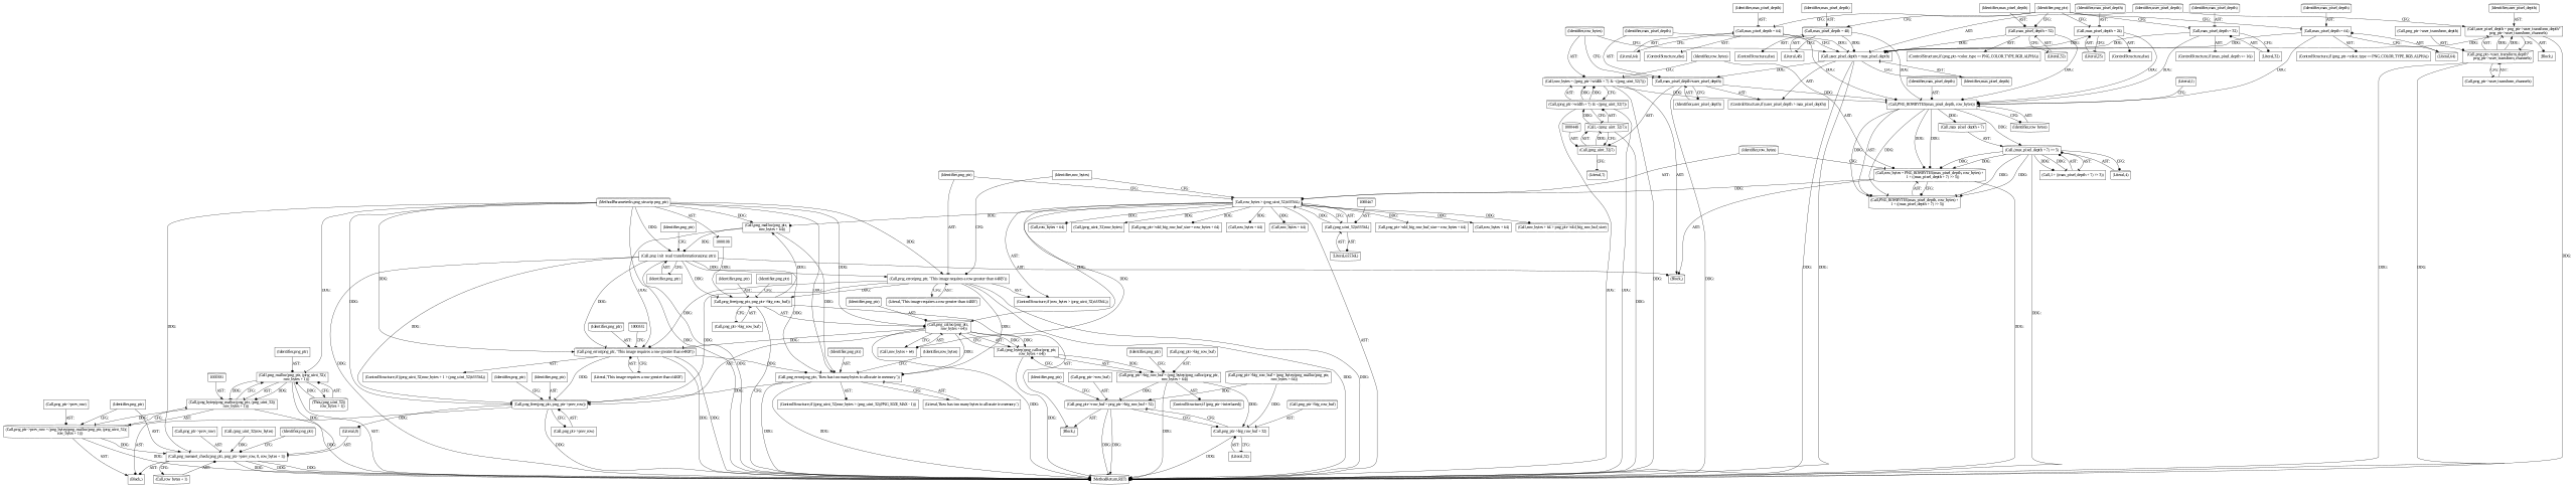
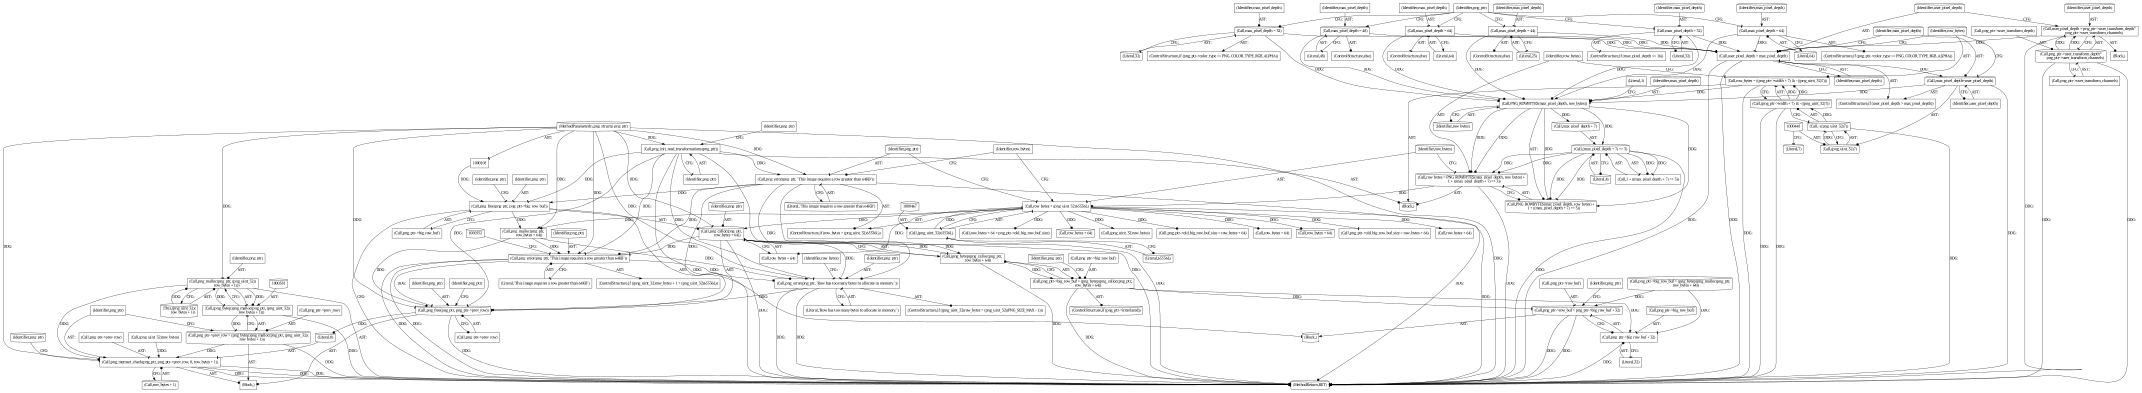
  digraph {
    fontname="PT Serif"
    node [fontname="PT Serif" shape=box]
    edge [arrowhead=tee fontname="PT Serif"]
    n1 [label="(Call,png_calloc(png_ptr,\n            row_bytes + 64))" shape=cylinder]
    n2 [label="(Call,(png_bytep)png_calloc(png_ptr,\n            row_bytes + 64))"]
    n3 [label="(Call,png_error(png_ptr, \"This image requires a row greater than 64KB\"))" shape=cylinder]
    n4 [label="(Call,png_error(png_ptr, \"Row has too many bytes to allocate in memory.\"))"]
    n5 [label="(Call,png_free(png_ptr, png_ptr->prev_row))" shape=cylinder]
    n6 [label="(MethodReturn,RET)" shape=cylinder]
    n7 [label="(Call,row_bytes + 64)"]
    n8 [label="(Call,png_ptr->big_row_buf = (png_bytep)png_calloc(png_ptr,\n            row_bytes + 64))"]
    n9 [label="(ControlStructure,if ((png_uint_32)row_bytes + 1 > (png_uint_32)65536L))"]
    n10 [label="(Literal,\"This image requires a row greater than 64KB\")"]
    n11 [label="(ControlStructure,if ((png_uint_32)row_bytes > (png_uint_32)(PNG_SIZE_MAX - 1)))"]
    n12 [label="(Literal,\"Row has too many bytes to allocate in memory.\")"]
    n13 [label="(Block,)"]
    n14 [label="(Call,png_ptr->prev_row)"]
    n15 [label="(Literal,0)" shape=cylinder]
    n16 [label="(Call,png_free(png_ptr, png_ptr->big_row_buf))"]
    n17 [label="(Call,png_ptr->big_row_buf)"]
    n18 [label="(Block,)" shape=cylinder]
    n19 [label="(Call,png_malloc(png_ptr,\n            row_bytes + 64))"]
    n20 [label="(Call,png_init_read_transformations(png_ptr))"]
    n21 [label="(Call,png_error(png_ptr, \"This image requires a row greater than 64KB\"))"]
    n22 [label="(Block,)" shape=cylinder]
    n23 [label="(Identifier,png_ptr)"]
    n24 [label="(Literal,\"This image requires a row greater than 64KB\")" shape=cylinder]
    n25 [label="(ControlStructure,if (row_bytes > (png_uint_32)65536L))"]
    n26 [label="(MethodParameterIn,png_structp png_ptr)" shape=cylinder]
    n27 [label="(Call,png_malloc(png_ptr, (png_uint_32)(\n        row_bytes + 1)))"]
    n28 [label="(Call,png_memset_check(png_ptr, png_ptr->prev_row, 0, row_bytes + 1))"]
    1000108
    n30 [label="(Call,(png_bytep)png_malloc(png_ptr, (png_uint_32)(\n        row_bytes + 1)))"]
    n31 [label="(This,(png_uint_32)(\n        row_bytes + 1))" shape=cylinder]
    n32 [label="(Call,row_bytes + 1)" shape=cylinder]
    n33 [label="(Call,row_bytes > (png_uint_32)65536L)"]
    n34 [label="(Call,(png_uint_32)65536L)"]
    n35 [label="(Call,png_ptr->old_big_row_buf_size = row_bytes + 64)"]
    n36 [label="(Call,row_bytes + 64)"]
-   n37 [label="(Call,row_bytes + 64 > png_ptr->old_big_row_buf_size)" shape=cylinder]
+   n37 [label="(Call,row_bytes + 64 > png_ptr->old_big_row_buf_size)"]
    n38 [label="(Call,row_bytes + 64)" shape=cylinder]
    n39 [label="(Call,(png_uint_32)row_bytes)"]
    n40 [label="(Call,png_ptr->old_big_row_buf_size = row_bytes + 64)"]
    n41 [label="(Call,row_bytes + 64)"]
    n42 [label="(Call,row_bytes + 64)" shape=cylinder]
    n43 [label="(Literal,65536L)" shape=cylinder]
    n44 [label="(Call,row_bytes = PNG_ROWBYTES(max_pixel_depth, row_bytes) +\n      1 + ((max_pixel_depth + 7) >> 3))" shape=cylinder]
    n45 [label="(Call,PNG_ROWBYTES(max_pixel_depth, row_bytes) +\n      1 + ((max_pixel_depth + 7) >> 3))" shape=cylinder]
    n46 [label="(Call,PNG_ROWBYTES(max_pixel_depth, row_bytes))"]
    n47 [label="(Call,(max_pixel_depth + 7) >> 3)" shape=cylinder]
    n48 [label="(Identifier,row_bytes)" shape=cylinder]
    n49 [label="(Call,max_pixel_depth + 7)" shape=cylinder]
    n50 [label="(Literal,4)" shape=cylinder]
    n51 [label="(Call,1 + ((max_pixel_depth + 7) >> 3))"]
    n52 [label="(Call,max_pixel_depth = 32)" shape=cylinder]
    n53 [label="(Call,user_pixel_depth > max_pixel_depth)"]
    n54 [label="(ControlStructure,if (png_ptr->color_type == PNG_COLOR_TYPE_RGB_ALPHA))"]
    n55 [label="(Literal,32)" shape=cylinder]
    n56 [label="(Call,max_pixel_depth=user_pixel_depth)" shape=cylinder]
    n57 [label="(ControlStructure,if (user_pixel_depth > max_pixel_depth))"]
    n58 [label="(Identifier,max_pixel_depth)" shape=cylinder]
    n59 [label="(Identifier,user_pixel_depth)"]
    n60 [label="(Call,(png_uint_32)7)" shape=cylinder]
    n61 [label="(Call,user_pixel_depth = png_ptr->user_transform_depth*\n         png_ptr->user_transform_channels)"]
    n62 [label="(Call,png_ptr->user_transform_depth*\n         png_ptr->user_transform_channels)" shape=cylinder]
    n63 [label="(Block,)"]
    n64 [label="(Call,png_ptr->user_transform_channels)"]
-   n65 [label="(Call,max_pixel_depth = 24)"]
+   n65 [label="(Call,max_pixel_depth = 44)"]
    n66 [label="(ControlStructure,else)"]
    n67 [label="(Literal,23)" shape=cylinder]
    n68 [label="(Call,max_pixel_depth = 48)" shape=cylinder]
    n69 [label="(Literal,48)"]
    n70 [label="(ControlStructure,else)"]
    n71 [label="(Call,max_pixel_depth = 64)"]
    n72 [label="(Literal,64)" shape=cylinder]
    n73 [label="(ControlStructure,if (png_ptr->color_type == PNG_COLOR_TYPE_RGB_ALPHA))"]
    n74 [label="(Call,max_pixel_depth = 64)"]
    n75 [label="(ControlStructure,else)"]
    n76 [label="(Literal,64)"]
    n77 [label="(Call,max_pixel_depth = 32)"]
    n78 [label="(Literal,32)"]
    n79 [label="(ControlStructure,if (max_pixel_depth <= 16))"]
    n80 [label="(Call,row_bytes = ((png_ptr->width + 7) & ~((png_uint_32)7)))" shape=cylinder]
    n81 [label="(Call,(png_ptr->width + 7) & ~((png_uint_32)7))" shape=cylinder]
    n82 [label="(Call,~((png_uint_32)7))" shape=cylinder]
    n83 [label="(Literal,7)" shape=cylinder]
    n84 [label="(Call,png_ptr->row_buf = png_ptr->big_row_buf + 32)" shape=cylinder]
    n85 [label="(Call,png_ptr->big_row_buf + 32)"]
    n86 [label="(ControlStructure,if (png_ptr->interlaced))" shape=cylinder]
    n87 [label="(Literal,32)"]
    n88 [label="(Call,png_ptr->prev_row = (png_bytep)png_malloc(png_ptr, (png_uint_32)(\n        row_bytes + 1)))" shape=cylinder]
    n89 [label="(Identifier,row_bytes)" shape=cylinder]
    n90 [label="(Identifier,png_ptr)"]
    n91 [label="(Identifier,png_ptr)" shape=cylinder]
    n92 [label="(Call,png_ptr->prev_row)"]
    n93 [label="(Identifier,row_bytes)" shape=cylinder]
    n94 [label="(Identifier,max_pixel_depth)"]
    n95 [label="(Identifier,max_pixel_depth)"]
    n96 [label="(Identifier,png_ptr)" shape=cylinder]
    n97 [label="(Identifier,png_ptr)"]
    n98 [label="(Call,(png_uint_32)row_bytes)"]
    n99 [label="(Identifier,png_ptr)" shape=cylinder]
    n100 [label="(Call,png_ptr->big_row_buf = (png_bytep)png_malloc(png_ptr,\n            row_bytes + 64))" shape=cylinder]
    n101 [label="(Identifier,png_ptr)"]
    n102 [label="(Identifier,png_ptr)"]
    n103 [label="(Identifier,max_pixel_depth)" shape=cylinder]
    n104 [label="(Call,png_ptr->big_row_buf)"]
    n105 [label="(Identifier,row_bytes)"]
    n106 [label="(Identifier,png_ptr)" shape=cylinder]
    n107 [label="(Identifier,png_ptr)" shape=cylinder]
-   n108 [label="(Literal,1)" shape=cylinder]
+   n108 [label="(Literal,1)"]
    n109 [label="(Identifier,row_bytes)"]
    n110 [label="(Identifier,png_ptr)"]
    n111 [label="(Identifier,max_pixel_depth)"]
    n112 [label="(Identifier,max_pixel_depth)" shape=cylinder]
    n113 [label="(Call,png_ptr->prev_row)"]
    n114 [label="(Call,png_ptr->user_transform_depth)"]
    n115 [label="(Identifier,png_ptr)" shape=cylinder]
    n116 [label="(Identifier,user_pixel_depth)" shape=cylinder]
    n117 [label="(Identifier,row_bytes)"]
    n118 [label="(Identifier,max_pixel_depth)" shape=cylinder]
    n119 [label="(Identifier,png_ptr)"]
    n120 [label="(Identifier,png_ptr)"]
    n121 [label="(Identifier,max_pixel_depth)" shape=cylinder]
    n122 [label="(Call,png_ptr->big_row_buf)" shape=cylinder]
    n123 [label="(Identifier,user_pixel_depth)" shape=cylinder]
    n124 [label="(Identifier,max_pixel_depth)" shape=cylinder]
    n125 [label="(Identifier,png_ptr)"]
    n126 [label="(Call,png_ptr->row_buf)"]
    n127 [label="(Identifier,png_ptr)"]
    1000448 [shape=cylinder]
    1000467 [shape=cylinder]
    1000552 [shape=cylinder]
    1000581 [shape=cylinder]
    n1 -> n2 [arrowhead=normal label="AST: "]
    n1 -> n2 [label="DDG: "]
    n1 -> n2 [arrowhead=normal label="DDG: "]
    n1 -> n3 [label="DDG: "]
    n1 -> n4 [label="DDG: "]
    n1 -> n5 [arrowhead=normal label="AST: "]
    n1 -> n6 [arrowhead=dot label="DDG: "]
    n1 -> n7 [arrowhead=normal label="CFG: "]
    n2 -> n1 [label="CFG: "]
    n2 -> n6 [label="DDG: "]
    n2 -> n8 [arrowhead=dot label="AST: "]
    n2 -> n8 [arrowhead=normal label="DDG: "]
    n3 -> n4 [arrowhead=dot label="DDG: "]
    n3 -> n5 [label="DDG: "]
    n3 -> n6 [label="DDG: "]
    n3 -> n6 [label="DDG: "]
    n3 -> n9 [arrowhead=normal label="AST: "]
    n3 -> n10 [label="CFG: "]
    n4 -> n5 [arrowhead=normal label="DDG: "]
    n4 -> n6 [label="DDG: "]
    n4 -> n6 [label="DDG: "]
    n4 -> n11 [arrowhead=dot label="AST: "]
    n4 -> n12 [arrowhead=normal label="CFG: "]
    n5 -> n6 [arrowhead=dot label="DDG: "]
    n5 -> n13 [arrowhead=dot label="AST: "]
    n5 -> n14 [arrowhead=dot label="CFG: "]
    n5 -> n15 [arrowhead=dot label="DDG: "]
    n7 -> n1 [label="AST: "]
    n8 -> n2 [arrowhead=dot label="CFG: "]
    n8 -> n6 [arrowhead=normal label="DDG: "]
    n8 -> n84 [label="DDG: "]
    n8 -> n85 [arrowhead=normal label="DDG: "]
    n8 -> n86 [arrowhead=dot label="AST: "]
    n10 -> n3 [arrowhead=dot label="AST: "]
    n12 -> n4 [label="AST: "]
    n14 -> n5 [arrowhead=dot label="AST: "]
    n15 -> n28 [label="AST: "]
    n16 -> n1 [arrowhead=dot label="AST: "]
    n16 -> n6 [arrowhead=dot label="CFG: "]
    n16 -> n17 [label="CFG: "]
    n16 -> n18 [label="AST: "]
    n16 -> n19 [arrowhead=normal label="DDG: "]
    n17 -> n16 [label="AST: "]
    n19 -> n3 [arrowhead=normal label="DDG: "]
    n19 -> n4 [arrowhead=dot label="DDG: "]
-   n19 -> n20 [arrowhead=dot label="DDG: "]
+   n19 -> n5 [arrowhead=dot label="DDG: "]
    n20 -> n3 [label="DDG: "]
    n20 -> n4 [label="DDG: "]
    n20 -> n5 [label="DDG: "]
    n20 -> n6 [arrowhead=dot label="DDG: "]
    n20 -> n6 [label="DDG: "]
    n20 -> n16 [label="DDG: "]
    n20 -> n21 [arrowhead=normal label="DDG: "]
    n20 -> n22 [arrowhead=dot label="AST: "]
    n20 -> n23 [label="CFG: "]
    n21 -> n3 [arrowhead=dot label="DDG: "]
    n21 -> n4 [arrowhead=dot label="DDG: "]
    n21 -> n5 [label="DDG: "]
    n21 -> n6 [arrowhead=dot label="DDG: "]
    n21 -> n6 [arrowhead=dot label="DDG: "]
    n21 -> n16 [arrowhead=normal label="DDG: "]
    n21 -> n24 [arrowhead=normal label="CFG: "]
    n21 -> n25 [arrowhead=dot label="AST: "]
    n23 -> n20 [arrowhead=normal label="AST: "]
    n24 -> n21 [label="AST: "]
    n26 -> n1 [label="DDG: "]
    n26 -> n3 [arrowhead=normal label="DDG: "]
    n26 -> n4 [arrowhead=normal label="DDG: "]
    n26 -> n5 [label="DDG: "]
    n26 -> n6 [arrowhead=normal label="DDG: "]
    n26 -> n19 [arrowhead=normal label="DDG: "]
    n26 -> n20 [arrowhead=normal label="DDG: "]
    n26 -> n21 [arrowhead=normal label="DDG: "]
    n26 -> n27 [label="DDG: "]
    n26 -> n28 [label="DDG: "]
    n26 -> 1000108 [label="AST: "]
    n27 -> n6 [label="AST: "]
    n27 -> n28 [label="DDG: "]
    n27 -> n30 [label="AST: "]
    n27 -> n30 [arrowhead=dot label="DDG: "]
    n27 -> n30 [label="DDG: "]
    n27 -> n31 [arrowhead=normal label="CFG: "]
    n28 -> n6 [arrowhead=dot label="DDG: "]
    n28 -> n6 [label="DDG: "]
    n28 -> n6 [arrowhead=dot label="DDG: "]
    n28 -> n13 [arrowhead=dot label="AST: "]
    n28 -> n32 [arrowhead=normal label="CFG: "]
    1000108 -> n16 [arrowhead=normal label="DDG: "]
    n30 -> n6 [arrowhead=dot label="DDG: "]
    n30 -> n27 [arrowhead=normal label="CFG: "]
    n30 -> n88 [arrowhead=normal label="AST: "]
    n30 -> n88 [label="DDG: "]
    n31 -> n27 [arrowhead=dot label="AST: "]
    n31 -> n27 [arrowhead=dot label="DDG: "]
    n32 -> n28 [arrowhead=dot label="AST: "]
    n33 -> n1 [arrowhead=normal label="DDG: "]
-   n33 -> n6 [arrowhead=dot label="AST: "]
+   n33 -> n6 [arrowhead=dot label="DDG: "]
    n33 -> n7 [arrowhead=dot label="DDG: "]
    n33 -> n19 [arrowhead=dot label="DDG: "]
    n33 -> n25 [arrowhead=normal label="AST: "]
    n33 -> n34 [label="CFG: "]
    n33 -> n35 [label="DDG: "]
    n33 -> n36 [arrowhead=normal label="DDG: "]
    n33 -> n37 [arrowhead=dot label="DDG: "]
    n33 -> n38 [arrowhead=dot label="DDG: "]
    n33 -> n39 [arrowhead=normal label="DDG: "]
    n33 -> n40 [arrowhead=dot label="DDG: "]
    n33 -> n41 [arrowhead=dot label="DDG: "]
    n33 -> n42 [arrowhead=dot label="DDG: "]
    n34 -> n33 [label="AST: "]
    n34 -> n33 [label="DDG: "]
-   n34 -> n43 [arrowhead=dot label="AST: "]
+   n34 -> n43 [arrowhead=dot label="CFG: "]
    n43 -> n34 [label="AST: "]
    n44 -> n6 [label="DDG: "]
    n44 -> n22 [arrowhead=dot label="AST: "]
    n44 -> n33 [arrowhead=dot label="DDG: "]
    n44 -> n45 [arrowhead=dot label="CFG: "]
    n45 -> n44 [label="AST: "]
    n46 -> n44 [arrowhead=dot label="DDG: "]
    n46 -> n44 [arrowhead=dot label="DDG: "]
    n46 -> n45 [arrowhead=dot label="AST: "]
    n46 -> n45 [label="DDG: "]
    n46 -> n45 [arrowhead=normal label="DDG: "]
    n46 -> n47 [arrowhead=normal label="DDG: "]
    n46 -> n48 [arrowhead=dot label="CFG: "]
    n46 -> n49 [arrowhead=normal label="DDG: "]
    n47 -> n6 [arrowhead=normal label="DDG: "]
    n47 -> n44 [arrowhead=dot label="DDG: "]
    n47 -> n44 [arrowhead=normal label="DDG: "]
    n47 -> n45 [label="DDG: "]
    n47 -> n45 [arrowhead=dot label="DDG: "]
    n47 -> n50 [arrowhead=dot label="CFG: "]
    n47 -> n51 [label="AST: "]
    n47 -> n51 [arrowhead=dot label="DDG: "]
    n47 -> n51 [label="DDG: "]
    n48 -> n46 [arrowhead=normal label="AST: "]
    n49 -> n47 [arrowhead=normal label="AST: "]
    n50 -> n47 [arrowhead=dot label="AST: "]
    n51 -> n47 [arrowhead=dot label="AST: "]
    n52 -> n46 [arrowhead=dot label="DDG: "]
    n52 -> n53 [label="DDG: "]
    n52 -> n54 [arrowhead=normal label="AST: "]
    n52 -> n55 [label="CFG: "]
    n53 -> n6 [arrowhead=dot label="DDG: "]
    n53 -> n6 [label="DDG: "]
    n53 -> n56 [arrowhead=normal label="DDG: "]
    n53 -> n57 [arrowhead=normal label="AST: "]
    n53 -> n58 [arrowhead=normal label="CFG: "]
    n55 -> n52 [label="AST: "]
    n56 -> n6 [arrowhead=normal label="DDG: "]
    n56 -> n46 [label="DDG: "]
    n56 -> n57 [arrowhead=normal label="AST: "]
    n56 -> n59 [arrowhead=dot label="CFG: "]
    n56 -> n60 [arrowhead=dot label="AST: "]
    n58 -> n53 [label="AST: "]
    n59 -> n56 [label="AST: "]
    n60 -> n82 [arrowhead=normal label="AST: "]
    n60 -> n82 [label="DDG: "]
-   n60 -> n83 [label="CFG: "]
+   1000448 -> n83 [label="CFG: "]
    n61 -> n6 [arrowhead=normal label="DDG: "]
    n61 -> n53 [label="DDG: "]
    n61 -> n62 [label="CFG: "]
    n61 -> n63 [arrowhead=dot label="AST: "]
    n62 -> n6 [arrowhead=normal label="DDG: "]
    n62 -> n6 [label="DDG: "]
    n62 -> n61 [label="AST: "]
    n62 -> n61 [label="DDG: "]
    n62 -> n61 [arrowhead=normal label="DDG: "]
    n62 -> n64 [label="CFG: "]
    n64 -> n62 [label="AST: "]
    n65 -> n46 [arrowhead=dot label="DDG: "]
    n65 -> n53 [arrowhead=dot label="DDG: "]
    n65 -> n66 [arrowhead=dot label="AST: "]
    n65 -> n67 [label="CFG: "]
    n67 -> n65 [arrowhead=dot label="AST: "]
    n68 -> n46 [label="DDG: "]
-   n68 -> n53 [arrowhead=dot label="DDG: "]
+   n68 -> n53 [label="DDG: "]
    n68 -> n69 [label="CFG: "]
    n68 -> n70 [arrowhead=dot label="AST: "]
    n69 -> n68 [label="AST: "]
    n71 -> n46 [arrowhead=normal label="DDG: "]
    n71 -> n53 [label="DDG: "]
    n71 -> n72 [arrowhead=normal label="CFG: "]
    n71 -> n73 [arrowhead=dot label="AST: "]
    n72 -> n71 [arrowhead=dot label="AST: "]
    n74 -> n46 [arrowhead=dot label="DDG: "]
    n74 -> n53 [label="DDG: "]
    n74 -> n75 [label="AST: "]
    n74 -> n76 [arrowhead=normal label="CFG: "]
    n76 -> n74 [label="AST: "]
    n77 -> n46 [arrowhead=dot label="DDG: "]
    n77 -> n53 [arrowhead=normal label="DDG: "]
    n77 -> n78 [arrowhead=dot label="CFG: "]
    n77 -> n79 [label="AST: "]
    n78 -> n77 [arrowhead=dot label="AST: "]
    n80 -> n6 [label="DDG: "]
    n80 -> n22 [arrowhead=normal label="AST: "]
    n80 -> n46 [label="DDG: "]
    n80 -> n81 [arrowhead=normal label="CFG: "]
    n81 -> n6 [arrowhead=normal label="DDG: "]
    n81 -> n6 [arrowhead=dot label="DDG: "]
    n81 -> n80 [label="AST: "]
    n81 -> n80 [arrowhead=normal label="DDG: "]
    n81 -> n80 [arrowhead=dot label="DDG: "]
    n81 -> n82 [label="CFG: "]
    n82 -> n6 [label="DDG: "]
    n82 -> n60 [arrowhead=normal label="CFG: "]
    n82 -> n81 [arrowhead=dot label="AST: "]
    n82 -> n81 [arrowhead=normal label="DDG: "]
    n84 -> n6 [label="DDG: "]
    n84 -> n6 [arrowhead=normal label="DDG: "]
    n84 -> n18 [arrowhead=normal label="AST: "]
    n84 -> n85 [arrowhead=dot label="CFG: "]
    n85 -> n6 [arrowhead=normal label="DDG: "]
-   n85 -> n84 [label="CFG: "]
+   n85 -> n84 [label="AST: "]
    n85 -> n87 [label="CFG: "]
    n87 -> n85 [arrowhead=dot label="AST: "]
    n88 -> n6 [arrowhead=dot label="DDG: "]
    n88 -> n13 [arrowhead=normal label="AST: "]
    n88 -> n28 [arrowhead=normal label="DDG: "]
    n88 -> n30 [label="CFG: "]
    n89 -> n33 [label="AST: "]
    n89 -> n44 [label="CFG: "]
    n90 -> n5 [arrowhead=normal label="AST: "]
    n91 -> n1 [arrowhead=dot label="AST: "]
    n92 -> n28 [label="AST: "]
    n93 -> n53 [arrowhead=normal label="CFG: "]
    n93 -> n56 [label="CFG: "]
    n93 -> n80 [arrowhead=dot label="AST: "]
    n94 -> n74 [label="AST: "]
    n95 -> n52 [arrowhead=dot label="AST: "]
    n96 -> n4 [arrowhead=normal label="AST: "]
    n97 -> n16 [label="CFG: "]
    n98 -> n28 [arrowhead=normal label="DDG: "]
    n99 -> n8 [arrowhead=dot label="CFG: "]
    n100 -> n84 [arrowhead=normal label="DDG: "]
    n100 -> n85 [label="DDG: "]
    n101 -> n5 [arrowhead=normal label="CFG: "]
    n102 -> n52 [arrowhead=dot label="CFG: "]
    n102 -> n65 [label="CFG: "]
    n102 -> n68 [arrowhead=normal label="CFG: "]
    n102 -> n71 [label="CFG: "]
    n102 -> n74 [label="CFG: "]
    n102 -> n77 [label="CFG: "]
    n103 -> n71 [arrowhead=normal label="AST: "]
    n104 -> n8 [arrowhead=dot label="AST: "]
    n105 -> n21 [arrowhead=dot label="CFG: "]
    n105 -> n33 [arrowhead=normal label="CFG: "]
    n106 -> n21 [label="AST: "]
    n106 -> n33 [label="CFG: "]
    n107 -> n28 [arrowhead=dot label="CFG: "]
    n108 -> n46 [arrowhead=normal label="CFG: "]
    n109 -> n4 [label="CFG: "]
    n110 -> n27 [arrowhead=dot label="AST: "]
    n111 -> n68 [arrowhead=normal label="AST: "]
    n112 -> n77 [label="AST: "]
    n113 -> n88 [arrowhead=dot label="AST: "]
    n114 -> n62 [arrowhead=dot label="AST: "]
    n115 -> n3 [arrowhead=normal label="AST: "]
    n116 -> n53 [label="AST: "]
    n116 -> n61 [arrowhead=normal label="CFG: "]
    n117 -> n44 [arrowhead=dot label="AST: "]
    n117 -> n80 [label="CFG: "]
    n118 -> n46 [arrowhead=dot label="AST: "]
    n119 -> n28 [arrowhead=normal label="AST: "]
    n119 -> n88 [arrowhead=normal label="CFG: "]
    n120 -> n84 [arrowhead=normal label="CFG: "]
    n121 -> n53 [arrowhead=normal label="CFG: "]
    n121 -> n56 [arrowhead=dot label="AST: "]
    n122 -> n85 [label="AST: "]
    n123 -> n61 [arrowhead=normal label="AST: "]
    n124 -> n65 [label="AST: "]
    n125 -> n20 [arrowhead=normal label="CFG: "]
    n126 -> n84 [label="AST: "]
    n127 -> n16 [label="AST: "]
    1000448 -> n60 [arrowhead=dot label="AST: "]
    1000467 -> n34 [arrowhead=dot label="AST: "]
    1000552 -> n3 [label="CFG: "]
    1000581 -> n30 [arrowhead=normal label="AST: "]
  }
